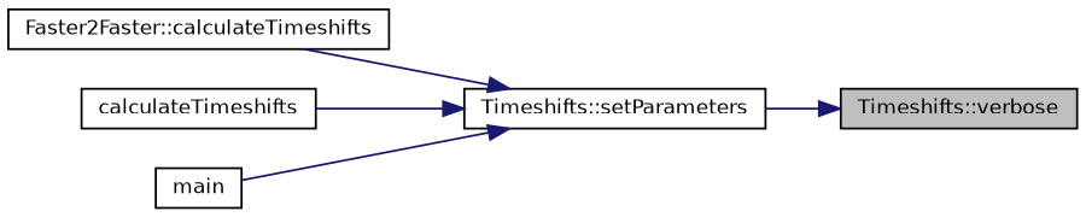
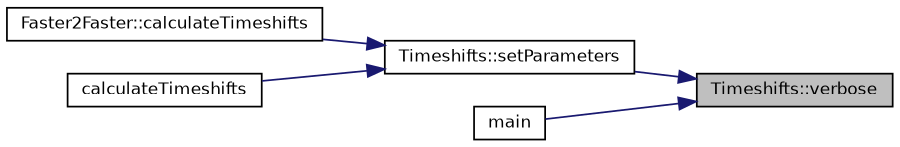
  digraph {
    rankdir=RL
    node [color=black fillcolor=white fontname=Helvetica fontsize=10 shape=record style=filled]
    edge [color=midnightblue dir=back fontname=Helvetica fontsize=10 labelfontname=Helvetica labelfontsize=10 style=solid]
    n1 [fillcolor=grey75 fontcolor=black height=0.2 label="Timeshifts::verbose" width=0.4]
    n2 [height=0.2 label="Timeshifts::setParameters" width=0.4]
    n3 [height=0.2 label="Faster2Faster::calculateTimeshifts" width=0.4]
    n4 [height=0.2 label=calculateTimeshifts width=0.4]
    n5 [height=0.2 label=main width=0.4]
    n1 -> n2
    n2 -> n3
    n2 -> n4
-   n2 -> n5
+   n1 -> n5
  }
